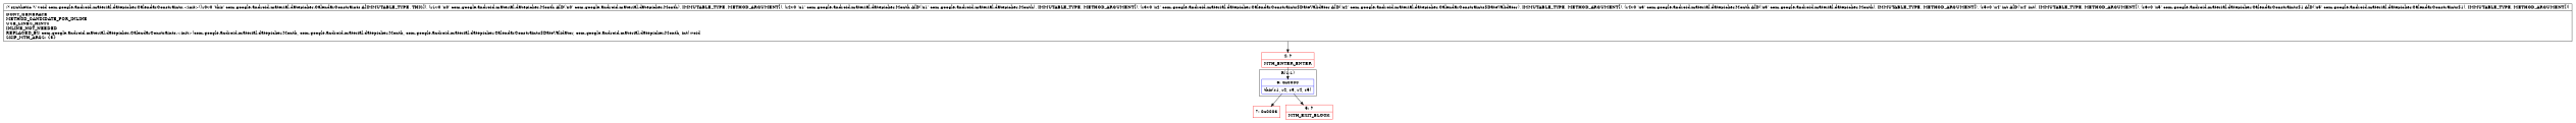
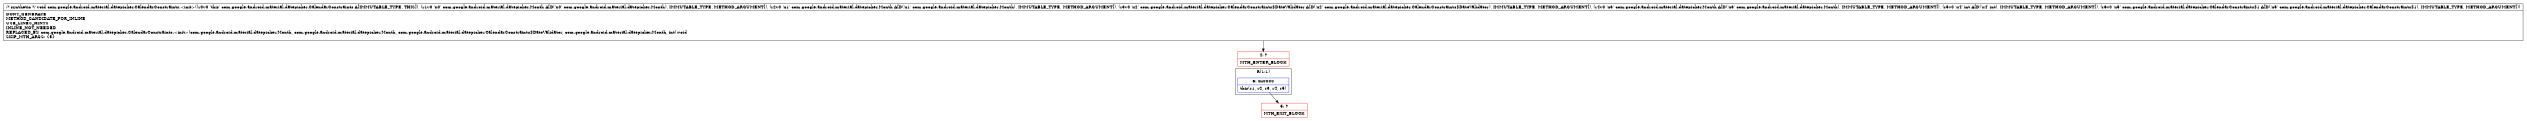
  digraph {
    node [color=red shape=record]
    n1 [color=blue label="{6\:\ 0x0000|this(r1, r2, r3, r4, r5)\l}"]
-   n2 [label="{7\:\ 0x0003}"]
    n3 [label="{5\:\ ?|MTH_EXIT_BLOCK\l}"]
-   n4 [label="{4\:\ ?|MTH_ENTER_ENTER\l}"]
+   n4 [label="{4\:\ ?|MTH_ENTER_BLOCK\l}"]
    n5 [label="{\/* synthetic *\/ void com.google.android.material.datepicker.CalendarConstraints.\<init\>((r0v0 'this' com.google.android.material.datepicker.CalendarConstraints A[IMMUTABLE_TYPE, THIS]), (r1v0 'x0' com.google.android.material.datepicker.Month A[D('x0' com.google.android.material.datepicker.Month), IMMUTABLE_TYPE, METHOD_ARGUMENT]), (r2v0 'x1' com.google.android.material.datepicker.Month A[D('x1' com.google.android.material.datepicker.Month), IMMUTABLE_TYPE, METHOD_ARGUMENT]), (r3v0 'x2' com.google.android.material.datepicker.CalendarConstraints$DateValidator A[D('x2' com.google.android.material.datepicker.CalendarConstraints$DateValidator), IMMUTABLE_TYPE, METHOD_ARGUMENT]), (r4v0 'x3' com.google.android.material.datepicker.Month A[D('x3' com.google.android.material.datepicker.Month), IMMUTABLE_TYPE, METHOD_ARGUMENT]), (r5v0 'x4' int A[D('x4' int), IMMUTABLE_TYPE, METHOD_ARGUMENT]), (r6v0 'x5' com.google.android.material.datepicker.CalendarConstraints$1 A[D('x5' com.google.android.material.datepicker.CalendarConstraints$1), IMMUTABLE_TYPE, METHOD_ARGUMENT]))  | DONT_GENERATE\lMETHOD_CANDIDATE_FOR_INLINE\lUSE_LINES_HINTS\lINLINE_NOT_NEEDED\lREPLACED_BY: com.google.android.material.datepicker.CalendarConstraints.\<init\>(com.google.android.material.datepicker.Month, com.google.android.material.datepicker.Month, com.google.android.material.datepicker.CalendarConstraints$DateValidator, com.google.android.material.datepicker.Month, int):void\lSKIP_MTH_ARGS: \{5\}\l}" color=""]
    subgraph cluster_1 {
      label="R(1:1)"
      n1
    }
-   n1 -> n2
    n1 -> n3
-   n4 -> n1
    n5 -> n4
  }
